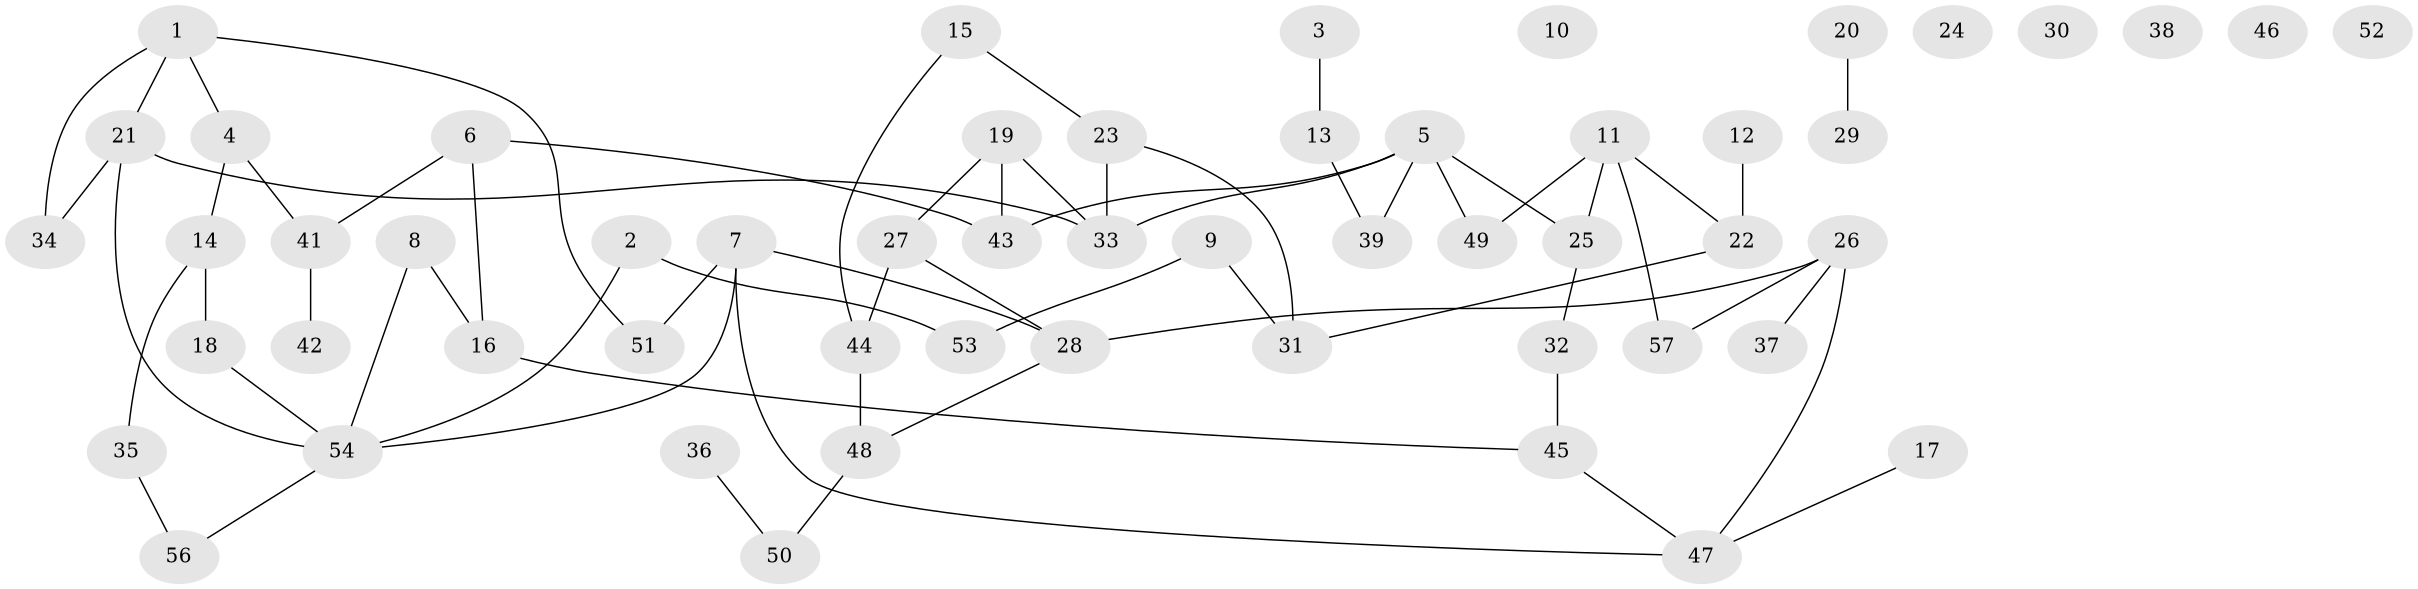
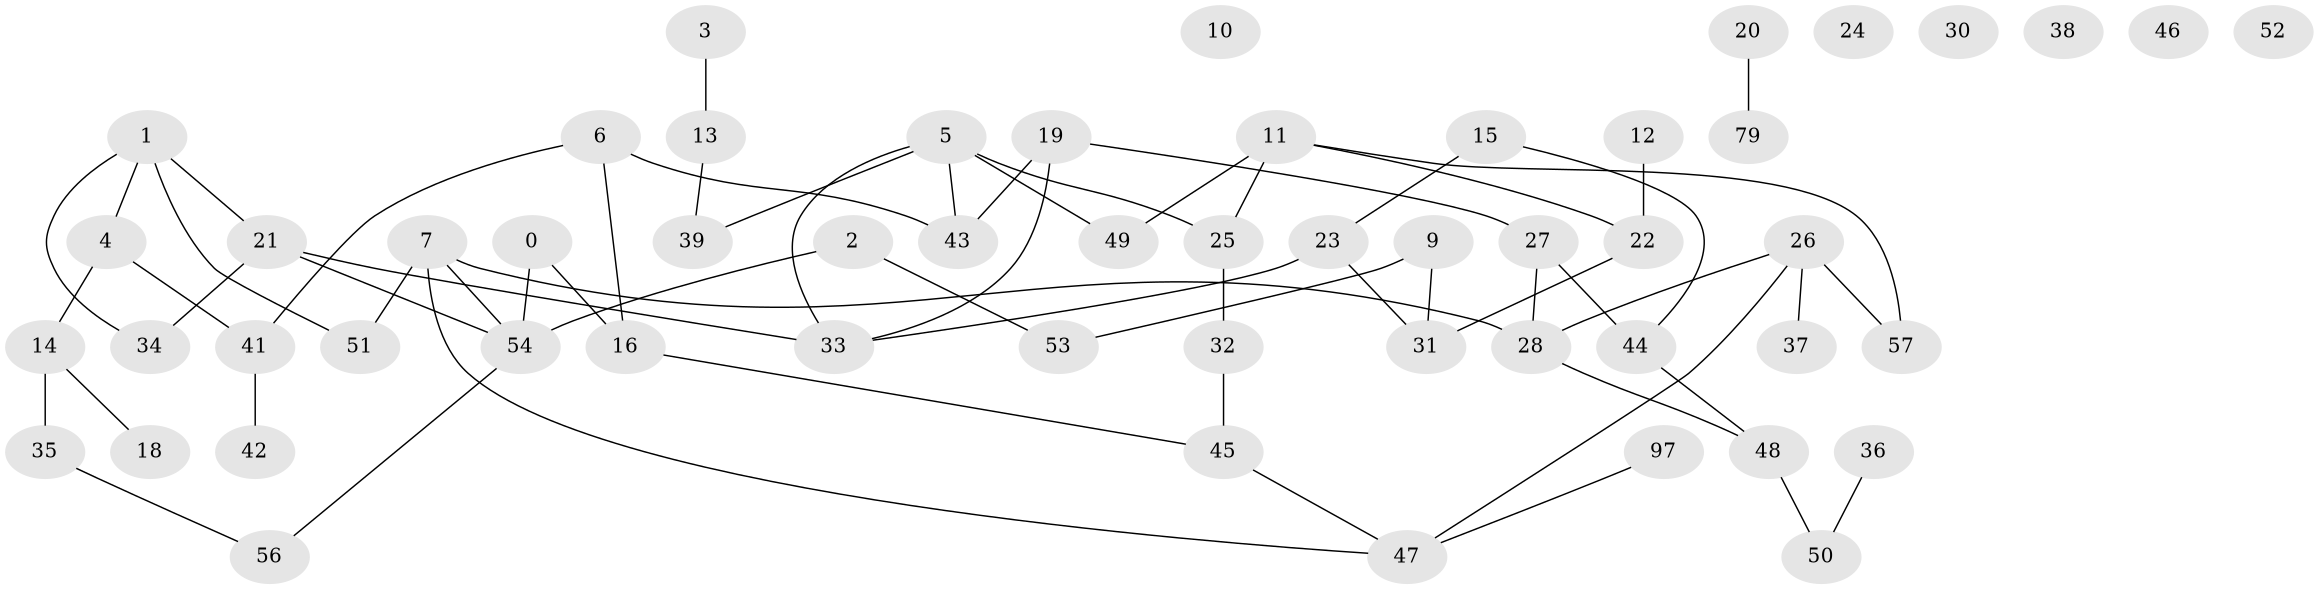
  graph {
    node [color=gray90 style=filled]
    1
    4
    21
    34
    51
    14
    41
    54
    33
    2
    53
    56
    3
    13
    39
    18
    35
    42
    5
    25
    43
    49
    32
    6
    16
    45
    7
    28
    47
    48
-   8
+   8 [label=0]
    9
    31
    10
    11
    22
    57
    12
    15
    23
    44
-   17
+   17 [label=97]
    19
    27
    20
-   29
+   29 [label=79]
    24
    26
    37
    50
    30
    36
    38
    46
    52
    1 -- 4
    1 -- 21
    1 -- 34
    1 -- 51
    4 -- 14
    4 -- 41
    21 -- 34
    21 -- 54
    21 -- 33
    14 -- 18
    14 -- 35
    41 -- 42
    54 -- 56
    2 -- 54
    2 -- 53
    3 -- 13
    13 -- 39
-   18 -- 54
    35 -- 56
    5 -- 33
    5 -- 39
    5 -- 25
    5 -- 43
    5 -- 49
    25 -- 32
    32 -- 45
    6 -- 41
    6 -- 43
    6 -- 16
    16 -- 45
    45 -- 47
    7 -- 51
    7 -- 54
    7 -- 28
    7 -- 47
    28 -- 48
    48 -- 50
    8 -- 54
    8 -- 16
    9 -- 53
    9 -- 31
    11 -- 25
    11 -- 49
    11 -- 22
    11 -- 57
    22 -- 31
    12 -- 22
    15 -- 23
    15 -- 44
    23 -- 33
    23 -- 31
    44 -- 48
    17 -- 47
    19 -- 33
    19 -- 43
    19 -- 27
    27 -- 28
    27 -- 44
    20 -- 29
    26 -- 28
    26 -- 47
    26 -- 57
    26 -- 37
    36 -- 50
  }
